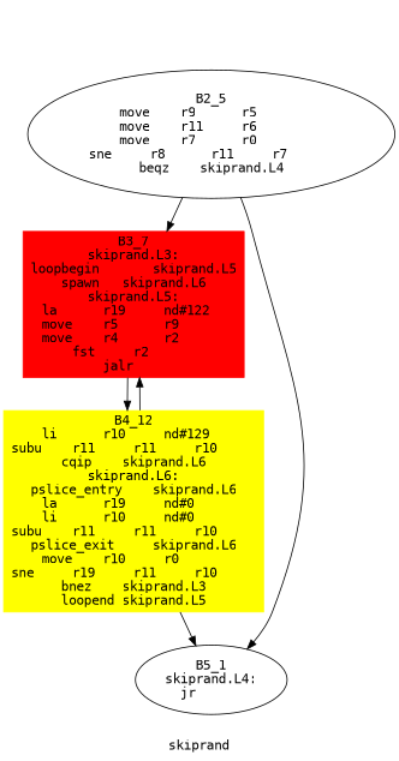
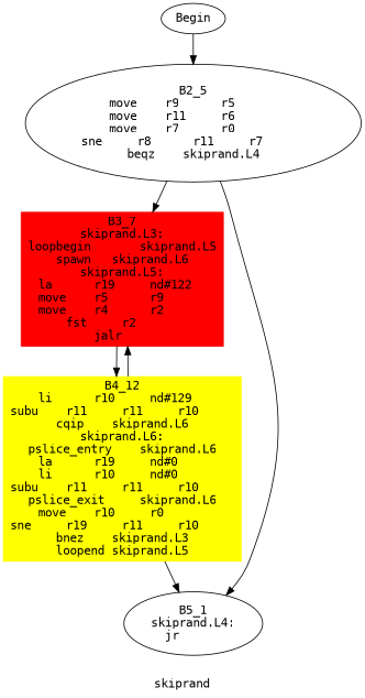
  digraph {
    color=purple
    fontname="DejaVu Sans Mono"
    label=skiprand
    style=dashed
    node [fontname="DejaVu Sans Mono"]
    edge [fontname="DejaVu Sans Mono"]
+   n1 [label=Begin]
    n2 [label="B2_5\nmove	r9	r5	\nmove	r11	r6	\nmove	r7	r0	\nsne	r8	r11	r7	\nbeqz	skiprand.L4\n"]
    n3 [color=red label="B3_7\nskiprand.L3:\nloopbegin	skiprand.L5\nspawn	skiprand.L6\nskiprand.L5:\nla	r19	nd#122	\nmove	r5	r9	\nmove	r4	r2	\nfst	r2	\njalr	\n" shape=box style=filled]
    n4 [label="B5_1\nskiprand.L4:\njr	\n"]
    n5 [color=yellow label="B4_12\nli	r10	nd#129	\nsubu	r11	r11	r10	\ncqip	skiprand.L6\nskiprand.L6:\npslice_entry	skiprand.L6\nla	r19	nd#0	\nli	r10	nd#0	\nsubu	r11	r11	r10	\npslice_exit	skiprand.L6\nmove	r10	r0	\nsne	r19	r11	r10	\nbnez	skiprand.L3\nloopend	skiprand.L5\n" shape=polygon style=filled]
+   n1 -> n2
    n2 -> n3
    n2 -> n4
    n3 -> n5
    n5 -> n3
    n5 -> n4
  }
